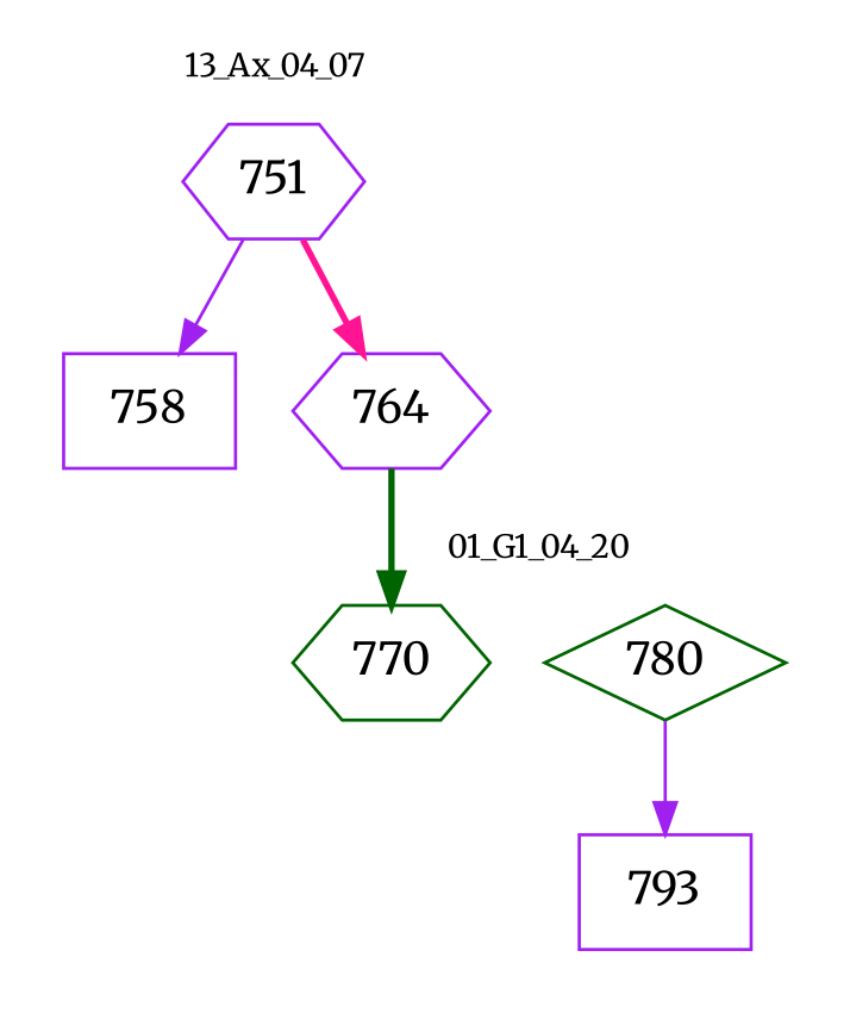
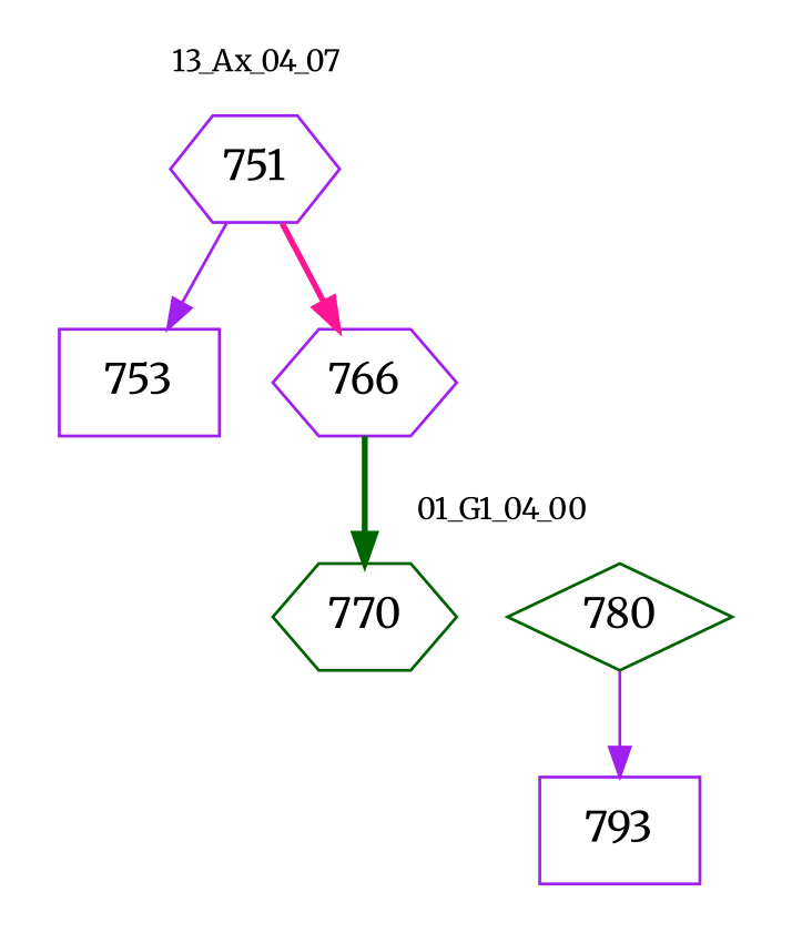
  digraph {
    fontname=Merriweather
    node [color=purple fontname=Merriweather shape=hexagon]
    edge [color=purple fontname=Merriweather style=solid]
    n1 [label=751]
-   n2 [label=758 shape=box]
-   n3 [label=764]
+   n2 [label=753 shape=box]
+   n3 [label=766]
    n4 [color=darkgreen label=780 shape=diamond]
    n5 [color=darkgreen label=770]
    n6 [label=793 shape=box]
    subgraph cluster_1 {
      color=white
      fontsize=10
      label="13_Ax_04_07"
      n1
      n2
      n3
    }
    subgraph cluster_2 {
      color=white
      fontsize=10
-     label="01_G1_04_20"
+     label="01_G1_04_00"
      n4
      n5
      n6
    }
    n1 -> n2
    n1 -> n3 [color=deeppink style=bold]
    n3 -> n5 [color=darkgreen style=bold]
    n4 -> n6
  }
